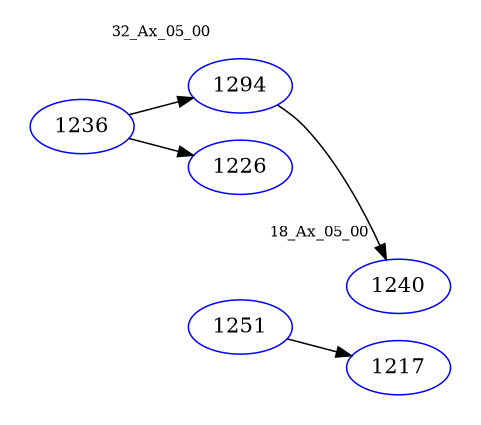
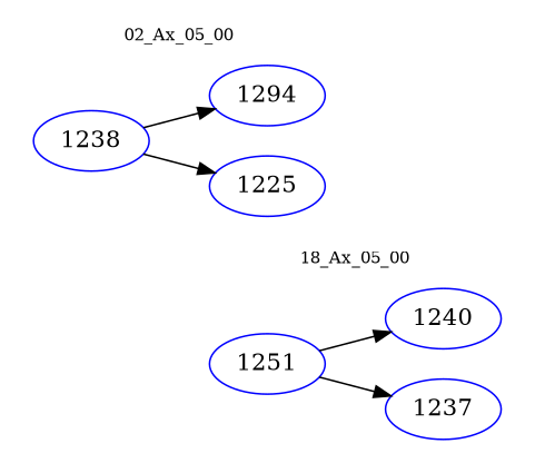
  digraph {
    rankdir=LR
    node [color=blue]
    edge [color=black]
-   n1 [label=1236]
-   n2 [label=1226]
+   n1 [label=1238]
+   n2 [label=1225]
    n3 [label=1294]
    n4 [label=1251]
-   n5 [label=1217]
+   n5 [label=1237]
    n6 [label=1240]
    subgraph cluster_1 {
      color=white
      fontsize=10
-     label="32_Ax_05_00"
+     label="02_Ax_05_00"
      n1
      n2
      n3
    }
    subgraph cluster_2 {
      color=white
      fontsize=10
      label="18_Ax_05_00"
      n4
      n5
      n6
    }
    n1 -> n2
    n1 -> n3
    n4 -> n5
-   n3 -> n6
+   n4 -> n6
  }
